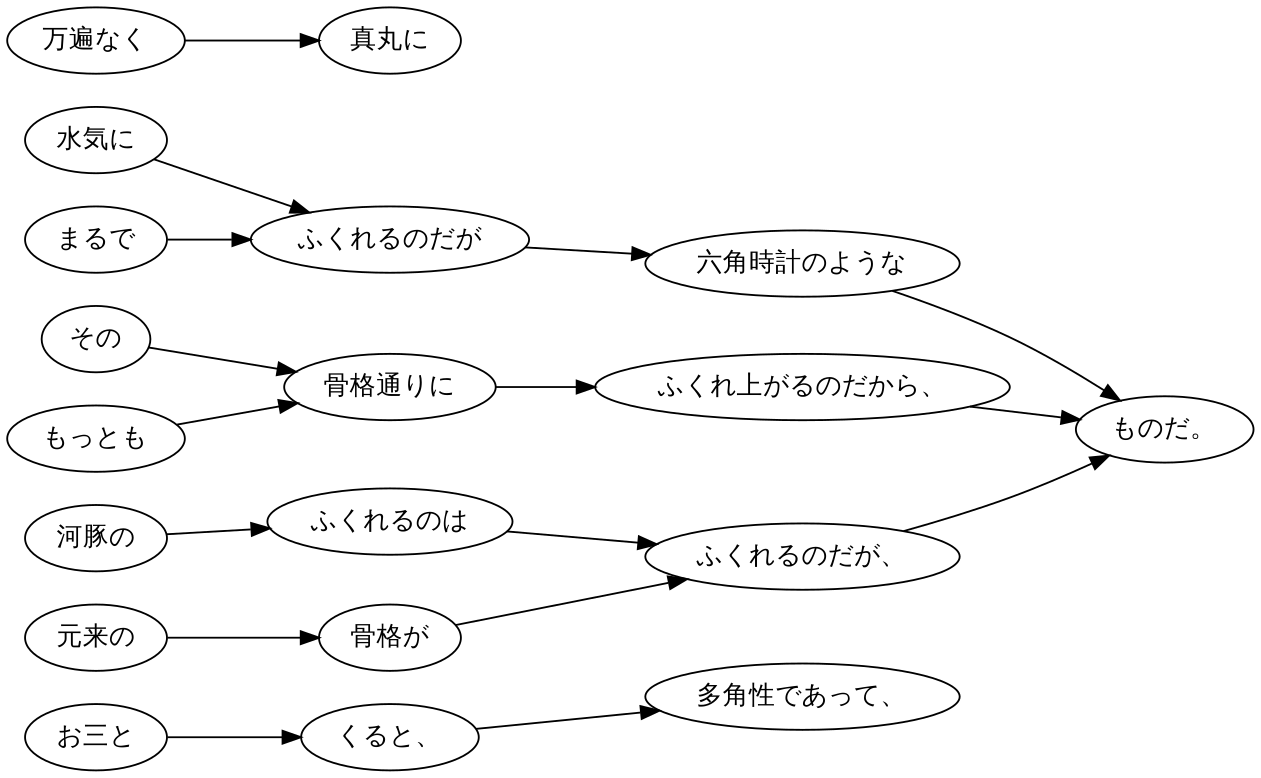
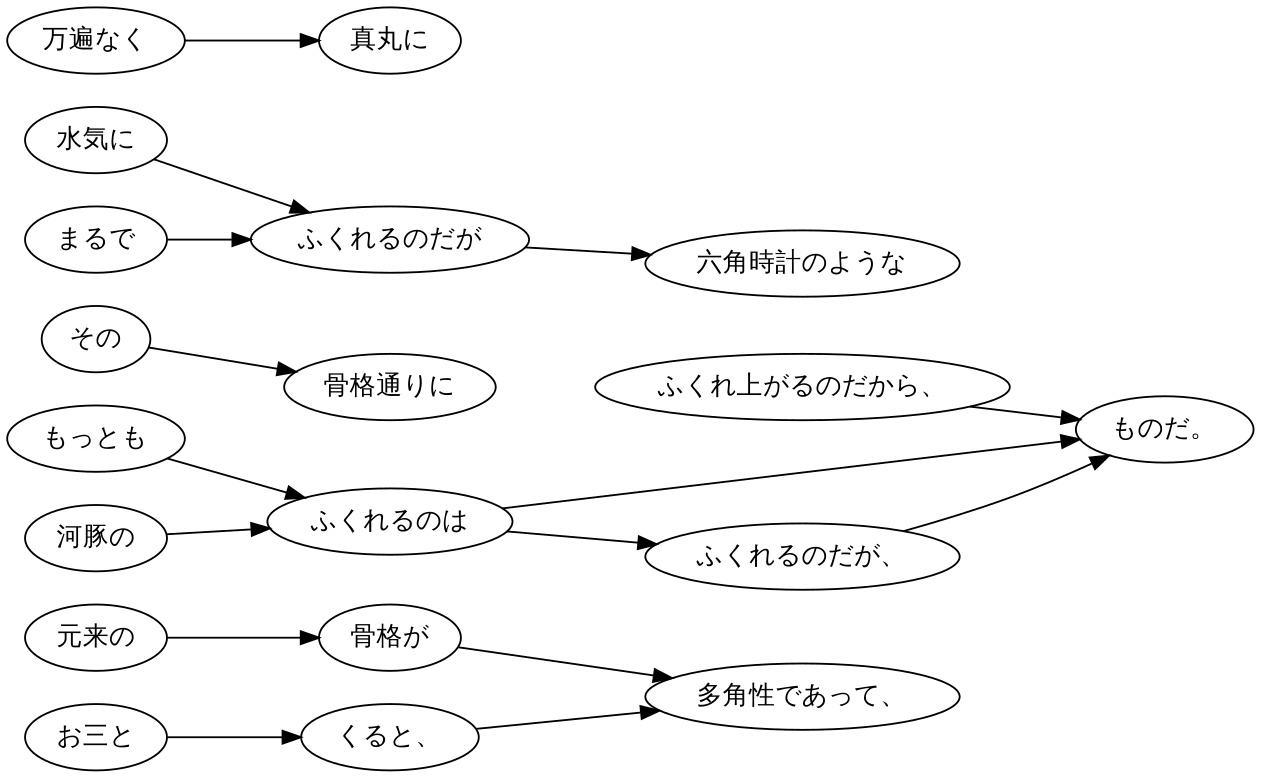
  digraph {
    fontname="Source Code Pro"
    rankdir=LR
    node [fontname="Source Code Pro"]
    edge [fontname="Source Code Pro"]
    n1 [label="もっとも"]
    n2 [label="ふくれるのは"]
    n3 [label="ふくれるのだが、"]
    n4 [label="河豚の"]
    n5 [label="ものだ。"]
    n6 [label="万遍なく"]
    n7 [label="真丸に"]
    n8 [label="お三と"]
    n9 [label="くると、"]
    n10 [label="多角性であって、"]
    n11 [label="元来の"]
    n12 [label="骨格が"]
    n13 [label="ふくれ上がるのだから、"]
    n14 [label="その"]
    n15 [label="骨格通りに"]
    n16 [label="まるで"]
    n17 [label="ふくれるのだが"]
    n18 [label="六角時計のような"]
    n19 [label="水気に"]
-   n1 -> n15
+   n1 -> n2
    n2 -> n3
    n3 -> n5
    n4 -> n2
    n6 -> n7
    n8 -> n9
    n9 -> n10
    n11 -> n12
-   n12 -> n3
+   n12 -> n10
    n13 -> n5
    n14 -> n15
-   n15 -> n13
    n16 -> n17
    n17 -> n18
-   n18 -> n5
+   n2 -> n5
    n19 -> n17
  }
